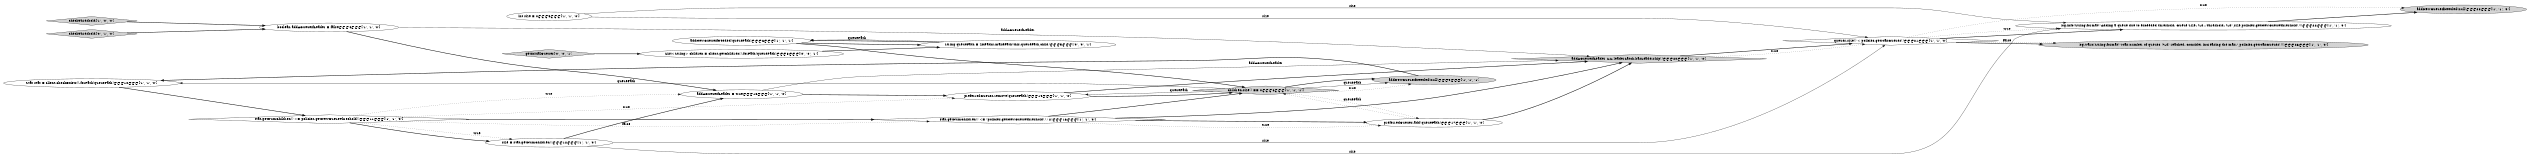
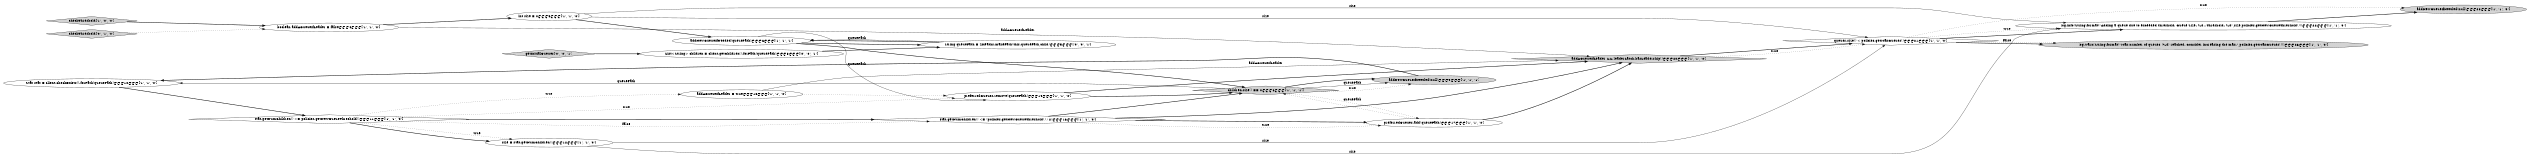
  digraph {
    rankdir=LR
    node [fillcolor=white shape=ellipse style=filled]
    edge [style=bold]
    n1 [label="Stat stat = client.checkExists().forPath(queuePath)@@@10@@@['1', '1', '0']"]
    n2 [label="stat.getNumChildren() >= policies.getNewQueueThreshold()@@@11@@@['1', '1', '0']" shape=diamond]
    n3 [label="addAQueueIfLeader = true@@@13@@@['1', '1', '0']"]
    n4 [label="preferredQueues.remove(queuePath)@@@14@@@['1', '1', '0']"]
    n5 [label="size = stat.getNumChildren()@@@12@@@['1', '1', '0']"]
    n6 [label="stat.getNumChildren() <= (policies.getNewQueueThreshold() / 2)@@@16@@@['1', '1', '0']" shape=diamond]
    n7 [fillcolor=lightgray label="log.warn(String.format(\"Max number of queues (%d) reached. Consider increasing the max.\",policies.getMaxQueues()))@@@26@@@['1', '1', '0']"]
    n8 [label="preferredQueues.add(queuePath)@@@17@@@['1', '1', '0']"]
    n9 [fillcolor=lightgray label="children.size() == 0@@@8@@@['1', '1', '1']" shape=diamond]
    n10 [fillcolor=lightgray label="addAQueueIfLeader && leaderLatch.hasLeadership()@@@20@@@['1', '1', '0']" shape=diamond]
    n11 [fillcolor=lightgray label="addNewQueueIfNeeded(null)@@@9@@@['1', '1', '1']"]
    n12 [label="queues.size() < policies.getMaxQueues()@@@21@@@['1', '1', '0']" shape=diamond]
    n13 [fillcolor=lightgray label="checkThreshold['1', '0', '0']" shape=diamond]
    n14 [label="boolean addAQueueIfLeader = false@@@4@@@['1', '1', '0']"]
    n15 [label="int size = 0@@@5@@@['1', '1', '0']"]
    n16 [label="log.info(String.format(\"Adding a queue due to exceeded threshold. Queue Size: %d - Threshold: %d\",size,policies.getNewQueueThreshold()))@@@22@@@['1', '1', '0']"]
    n17 [fillcolor=lightgray label="addNewQueueIfNeeded(null)@@@23@@@['1', '1', '0']"]
    n18 [label="addNewQueueIfNeeded(queuePath)@@@6@@@['1', '1', '1']"]
    n19 [label="String queuePath = ZKPaths.makePath(this.queuePath,child)@@@5@@@['0', '0', '1']"]
    n20 [fillcolor=lightgray label="getInitialQueues['0', '0', '1']" shape=diamond]
    n21 [label="List<String> children = client.getChildren().forPath(queuePath)@@@3@@@['0', '0', '1']"]
    n22 [fillcolor=lightgray label="checkThreshold['0', '1', '0']" shape=diamond]
    n1 -> n2
    n2 -> n3 [label=true style=dotted]
    n2 -> n4 [label=true style=dotted]
    n2 -> n5
    n2 -> n5 [label=true style=dotted]
    n2 -> n6 [label=false style=dotted]
    n2 -> n6
-   n3 -> n4
+   n3 -> n4 [style=dotted]
    n3 -> n10 [label=addAQueueIfLeader style=solid]
    n4 -> n9
    n4 -> n10
-   n5 -> n3
    n5 -> n12 [label=size style=solid]
    n5 -> n16 [label=size style=solid]
    n6 -> n8
    n6 -> n8 [label=true style=dotted]
    n6 -> n9
    n6 -> n10
    n8 -> n9 [style=dotted]
    n8 -> n10
    n9 -> n1 [label=queuePath style=solid]
-   n9 -> n4 [label=queuePath style=solid]
+   n18 -> n4 [label=queuePath style=solid]
    n9 -> n8 [label=queuePath style=dotted]
    n9 -> n11 [label=queuePath style=solid]
    n9 -> n11 [label=true style=dotted]
    n9 -> n11
    n10 -> n12 [label=true style=dotted]
    n10 -> n12
    n11 -> n1
    n12 -> n7 [label=false style=dotted]
    n12 -> n7
    n12 -> n16 [label=true style=dotted]
    n12 -> n16
    n12 -> n17 [label=true style=dotted]
    n13 -> n14
    n14 -> n10 [label=addAQueueIfLeader style=solid]
-   n14 -> n3
+   n14 -> n15
    n15 -> n12 [label=size style=solid]
    n15 -> n16 [label=size style=solid]
+   n15 -> n18
    n16 -> n17
    n18 -> n9
    n18 -> n19
    n19 -> n18
    n19 -> n18 [label=queuePath style=solid]
    n20 -> n21
    n21 -> n19
-   n22 -> n14
+   n22 -> n14 [style=dotted]
  }
